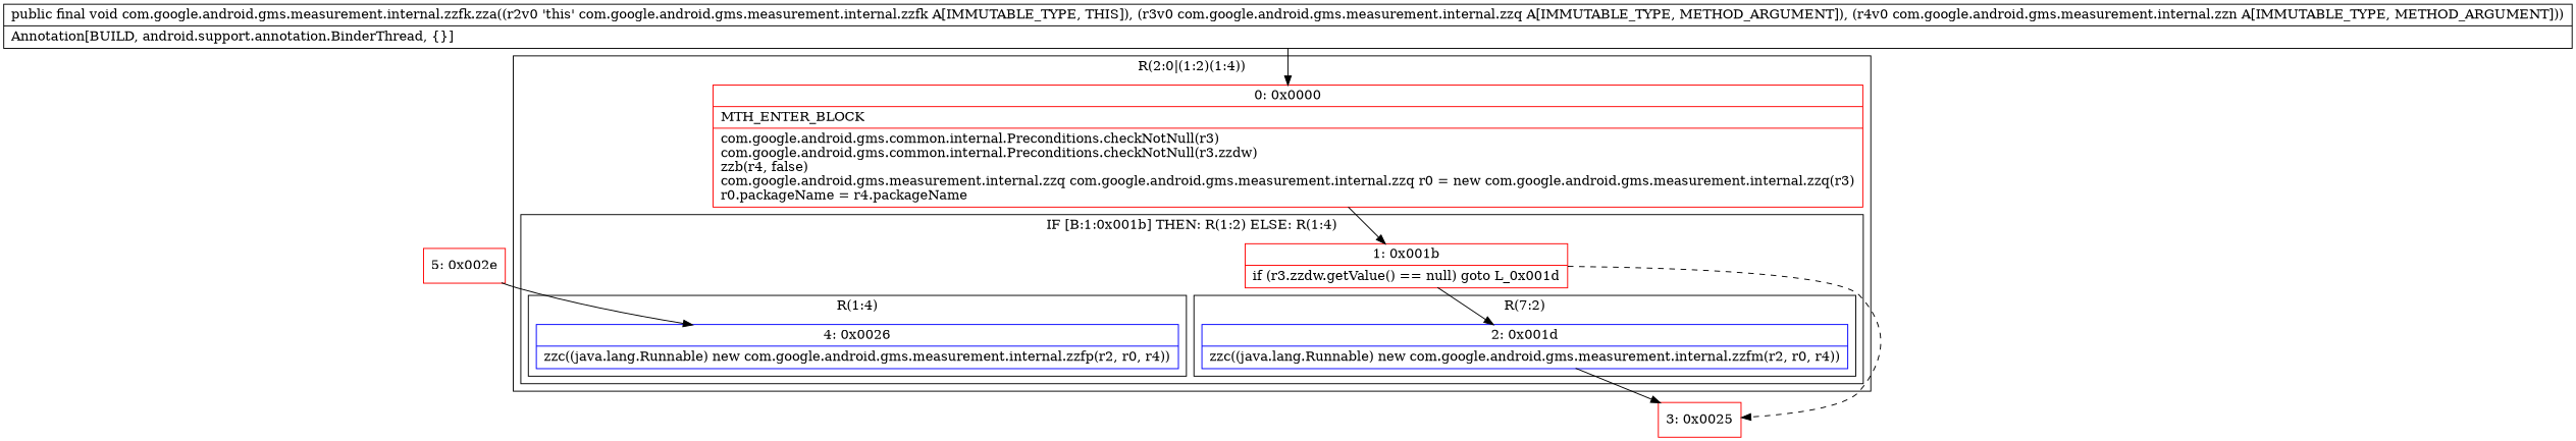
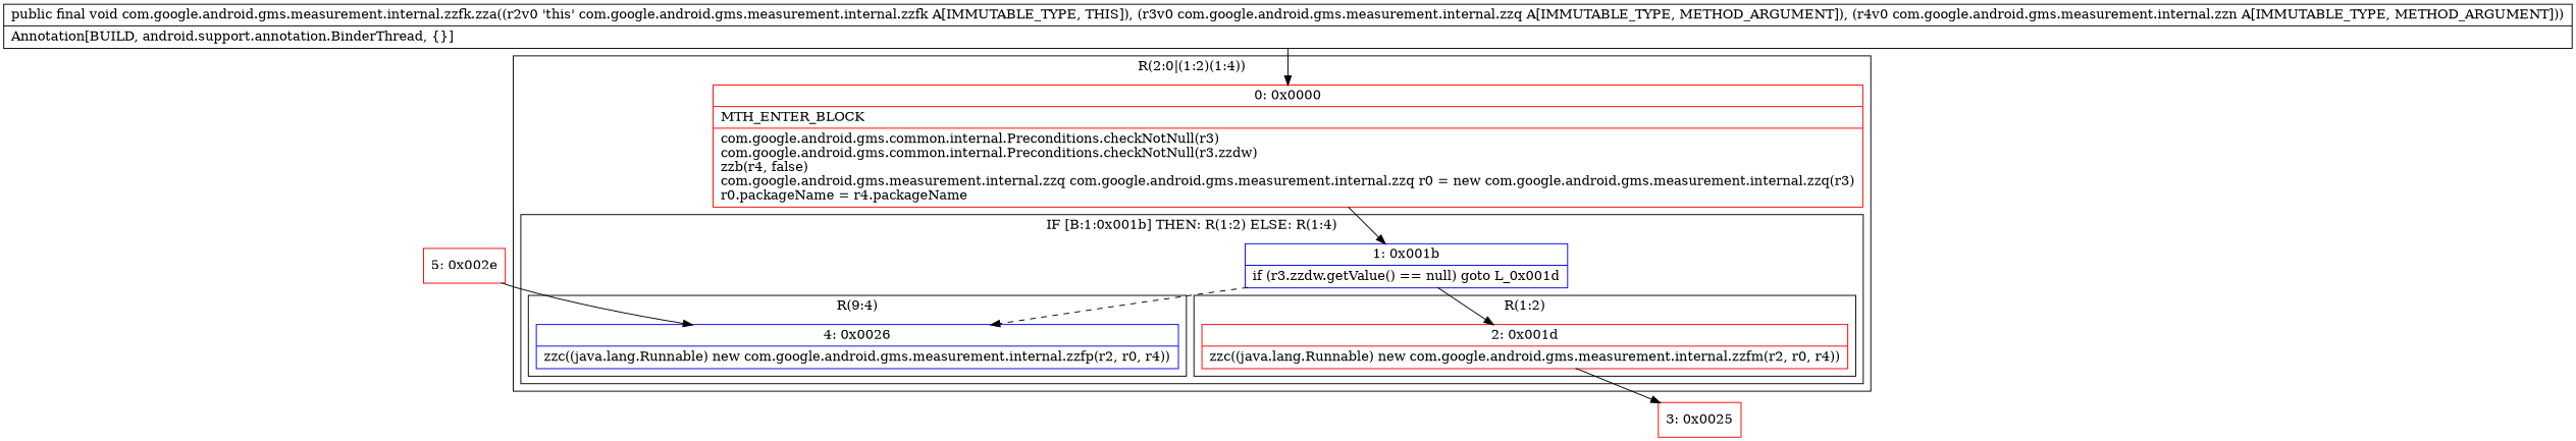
  digraph {
    node [color=blue shape=record]
-   n1 [label="{2\:\ 0x001d|zzc((java.lang.Runnable) new com.google.android.gms.measurement.internal.zzfm(r2, r0, r4))\l}"]
+   n1 [color=red label="{2\:\ 0x001d|zzc((java.lang.Runnable) new com.google.android.gms.measurement.internal.zzfm(r2, r0, r4))\l}"]
    n2 [label="{4\:\ 0x0026|zzc((java.lang.Runnable) new com.google.android.gms.measurement.internal.zzfp(r2, r0, r4))\l}"]
-   n3 [color=red label="{1\:\ 0x001b|if (r3.zzdw.getValue() == null) goto L_0x001d\l}"]
+   n3 [label="{1\:\ 0x001b|if (r3.zzdw.getValue() == null) goto L_0x001d\l}"]
    n4 [color=red label="{0\:\ 0x0000|MTH_ENTER_BLOCK\l|com.google.android.gms.common.internal.Preconditions.checkNotNull(r3)\lcom.google.android.gms.common.internal.Preconditions.checkNotNull(r3.zzdw)\lzzb(r4, false)\lcom.google.android.gms.measurement.internal.zzq com.google.android.gms.measurement.internal.zzq r0 = new com.google.android.gms.measurement.internal.zzq(r3)\lr0.packageName = r4.packageName\l}"]
    n5 [color=red label="{3\:\ 0x0025}"]
    n6 [color=red label="{5\:\ 0x002e}"]
    n7 [label="{public final void com.google.android.gms.measurement.internal.zzfk.zza((r2v0 'this' com.google.android.gms.measurement.internal.zzfk A[IMMUTABLE_TYPE, THIS]), (r3v0 com.google.android.gms.measurement.internal.zzq A[IMMUTABLE_TYPE, METHOD_ARGUMENT]), (r4v0 com.google.android.gms.measurement.internal.zzn A[IMMUTABLE_TYPE, METHOD_ARGUMENT]))  | Annotation[BUILD, android.support.annotation.BinderThread, \{\}]\l}" color=""]
    subgraph cluster_1 {
      label="R(2:0|(1:2)(1:4))"
      n4
      subgraph cluster_2 {
        label="IF [B:1:0x001b] THEN: R(1:2) ELSE: R(1:4)"
        n3
        subgraph cluster_3 {
-         label="R(7:2)"
+         label="R(1:2)"
          n1
        }
        subgraph cluster_4 {
-         label="R(1:4)"
+         label="R(9:4)"
          n2
        }
      }
    }
    n1 -> n5
    n3 -> n1
-   n3 -> n5 [style=dashed]
+   n3 -> n2 [style=dashed]
    n4 -> n3
    n6 -> n2
    n7 -> n4
  }
